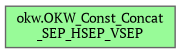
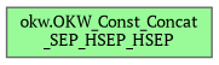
  digraph {
    rankdir=TB
    fontname="PT Serif"
-   n1 [color=gray40 fillcolor=palegreen fontname="PT Serif" fontsize=10 height=0.2 label="okw.OKW_Const_Concat\l_SEP_HSEP_VSEP" shape=record style=filled width=0.4]
+   n1 [color=gray40 fillcolor=palegreen fontname="PT Serif" fontsize=10 height=0.2 label="okw.OKW_Const_Concat\l_SEP_HSEP_HSEP" shape=record style=filled width=0.4]
  }
